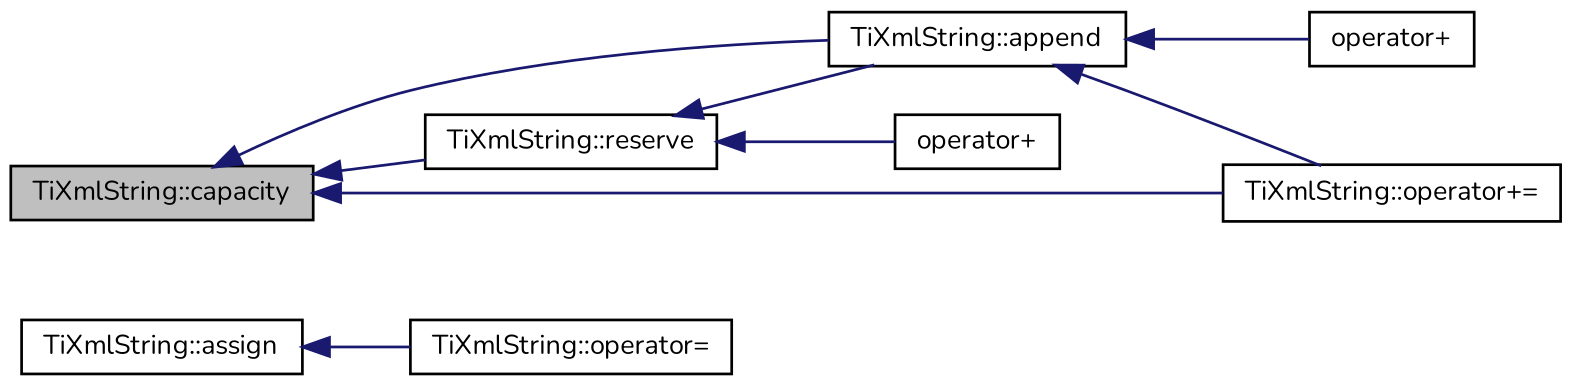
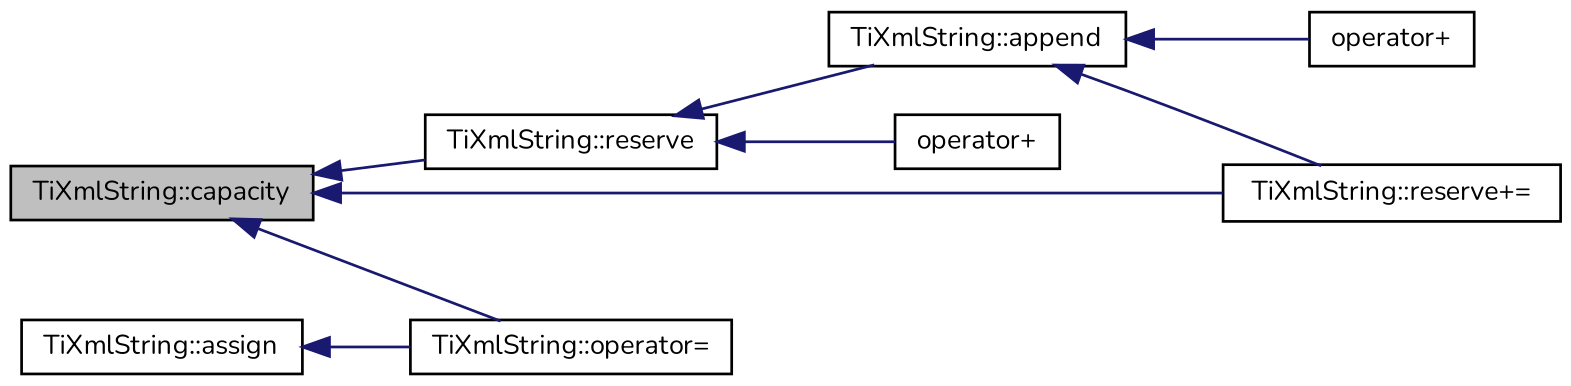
  digraph {
    fontname=Nunito
    rankdir=LR
    node [color=black fillcolor=white fontname=Nunito fontsize=10 shape=record style=filled]
    edge [color=midnightblue dir=back fontname=Nunito fontsize=10 labelfontname=Helvetica labelfontsize=10 style=solid]
    n1 [fillcolor=grey75 fontcolor=black height=0.2 label="TiXmlString::capacity" width=0.4]
    n2 [height=0.2 label="TiXmlString::reserve" width=0.4]
    n3 [height=0.2 label="TiXmlString::append" width=0.4]
-   n4 [height=0.2 label="TiXmlString::operator+=" width=0.4]
+   n4 [height=0.2 label="TiXmlString::reserve+=" width=0.4]
    n5 [height=0.2 label="operator+" width=0.4]
    n6 [height=0.2 label="operator+" width=0.4]
    n7 [height=0.2 label="TiXmlString::assign" width=0.4]
    n8 [height=0.2 label="TiXmlString::operator=" width=0.4]
    n1 -> n2
-   n1 -> n3
+   n1 -> n8
    n1 -> n4
    n2 -> n3
    n2 -> n5
    n3 -> n4
    n3 -> n6
    n7 -> n8
  }
